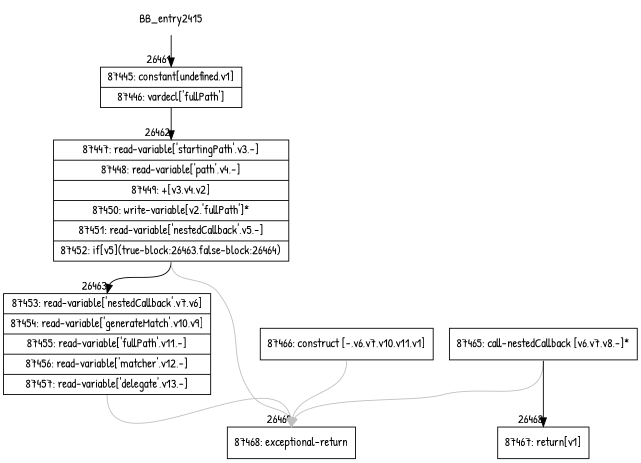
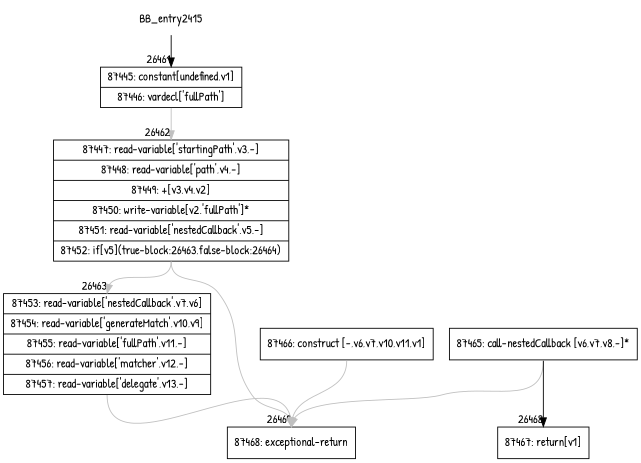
  digraph {
    fontname="Patrick Hand"
    rankdir=TD
    node [fontname="Patrick Hand" shape=record]
    edge [fontname="Patrick Hand" headport=n tailport=s]
    n1 [label=BB_entry2415 shape=none]
    n2 [label="{87445: constant[undefined,v1]|87446: vardecl['fullPath']}"]
    n3 [label="{87447: read-variable['startingPath',v3,-]|87448: read-variable['path',v4,-]|87449: +[v3,v4,v2]|87450: write-variable[v2,'fullPath']*|87451: read-variable['nestedCallback',v5,-]|87452: if[v5](true-block:26463,false-block:26464)}"]
    n4 [label="{87453: read-variable['nestedCallback',v7,v6]|87454: read-variable['generateMatch',v10,v9]|87455: read-variable['fullPath',v11,-]|87456: read-variable['matcher',v12,-]|87457: read-variable['delegate',v13,-]}"]
    n5 [label="{87468: exceptional-return}"]
    n6 [label="{87466: construct [-,v6,v7,v10,v11,v1]}"]
    n7 [label="{87465: call-nestedCallback [v6,v7,v8,-]*}"]
    n8 [label="{87467: return[v1]}"]
    n1 -> n2 [headlabel="    26461"]
-   n2 -> n3 [headlabel="      26462"]
-   n3 -> n4 [headlabel="      26463"]
+   n2 -> n3 [headlabel="      26462" color=gray]
+   n3 -> n4 [headlabel="      26463" color=gray]
    n3 -> n5 [color=gray headlabel="      26469"]
    n4 -> n5 [color=gray]
    n6 -> n5 [color=gray]
    n7 -> n5 [color=gray]
    n7 -> n8 [headlabel="      26468"]
  }
